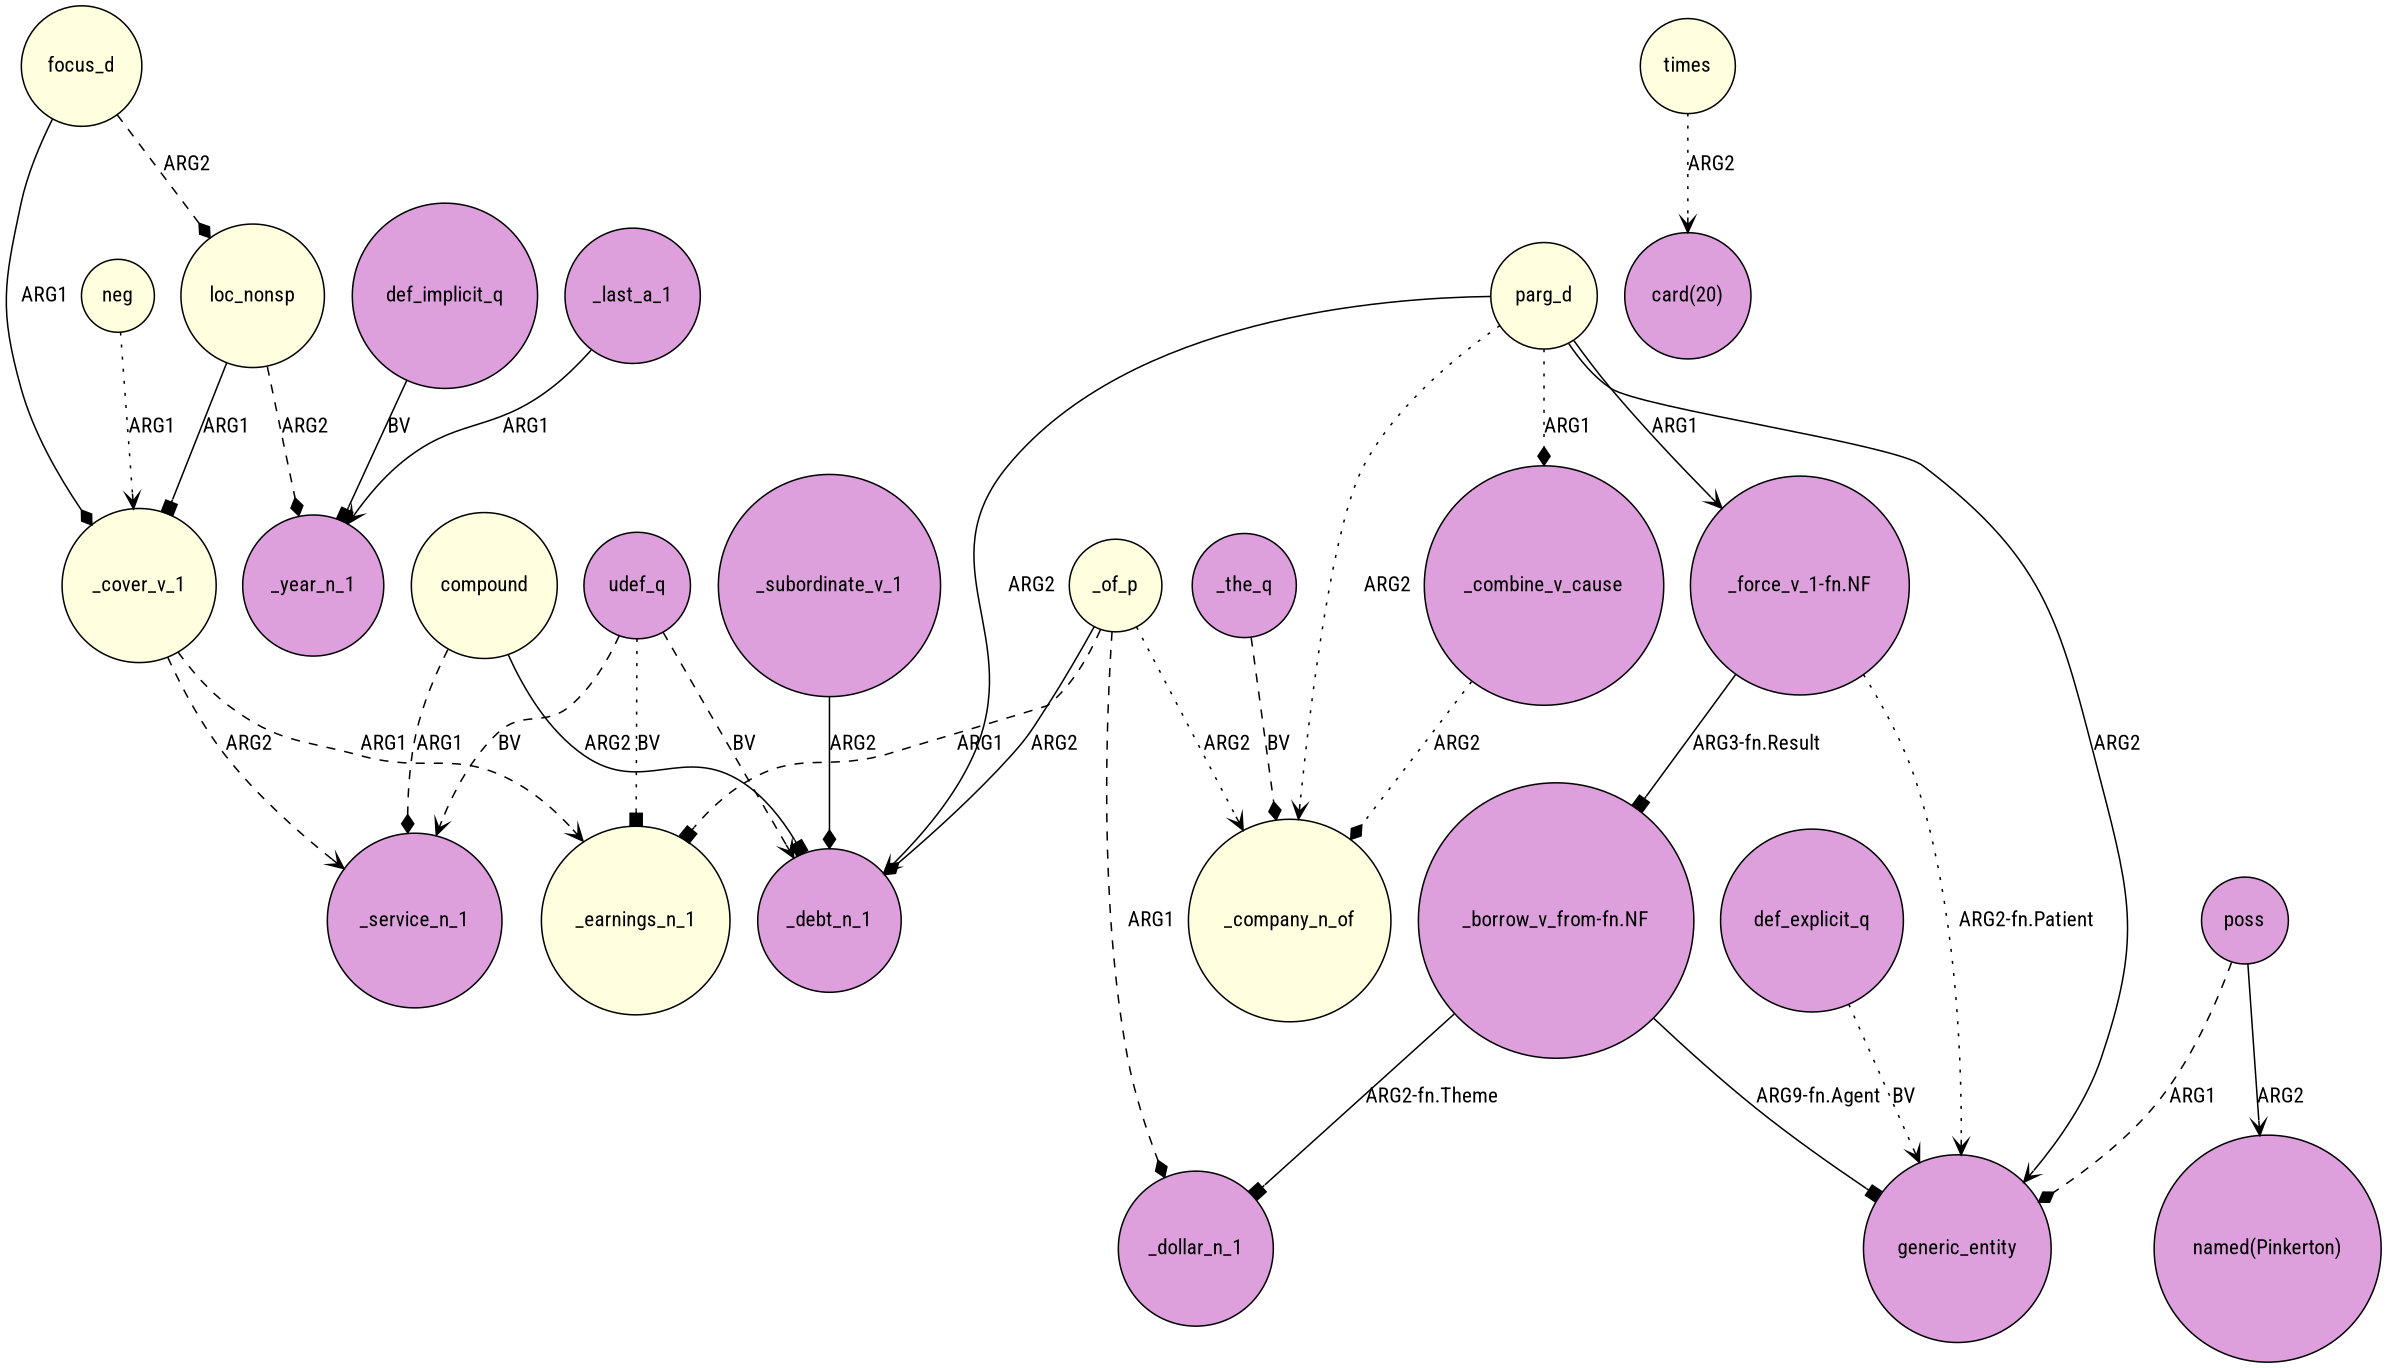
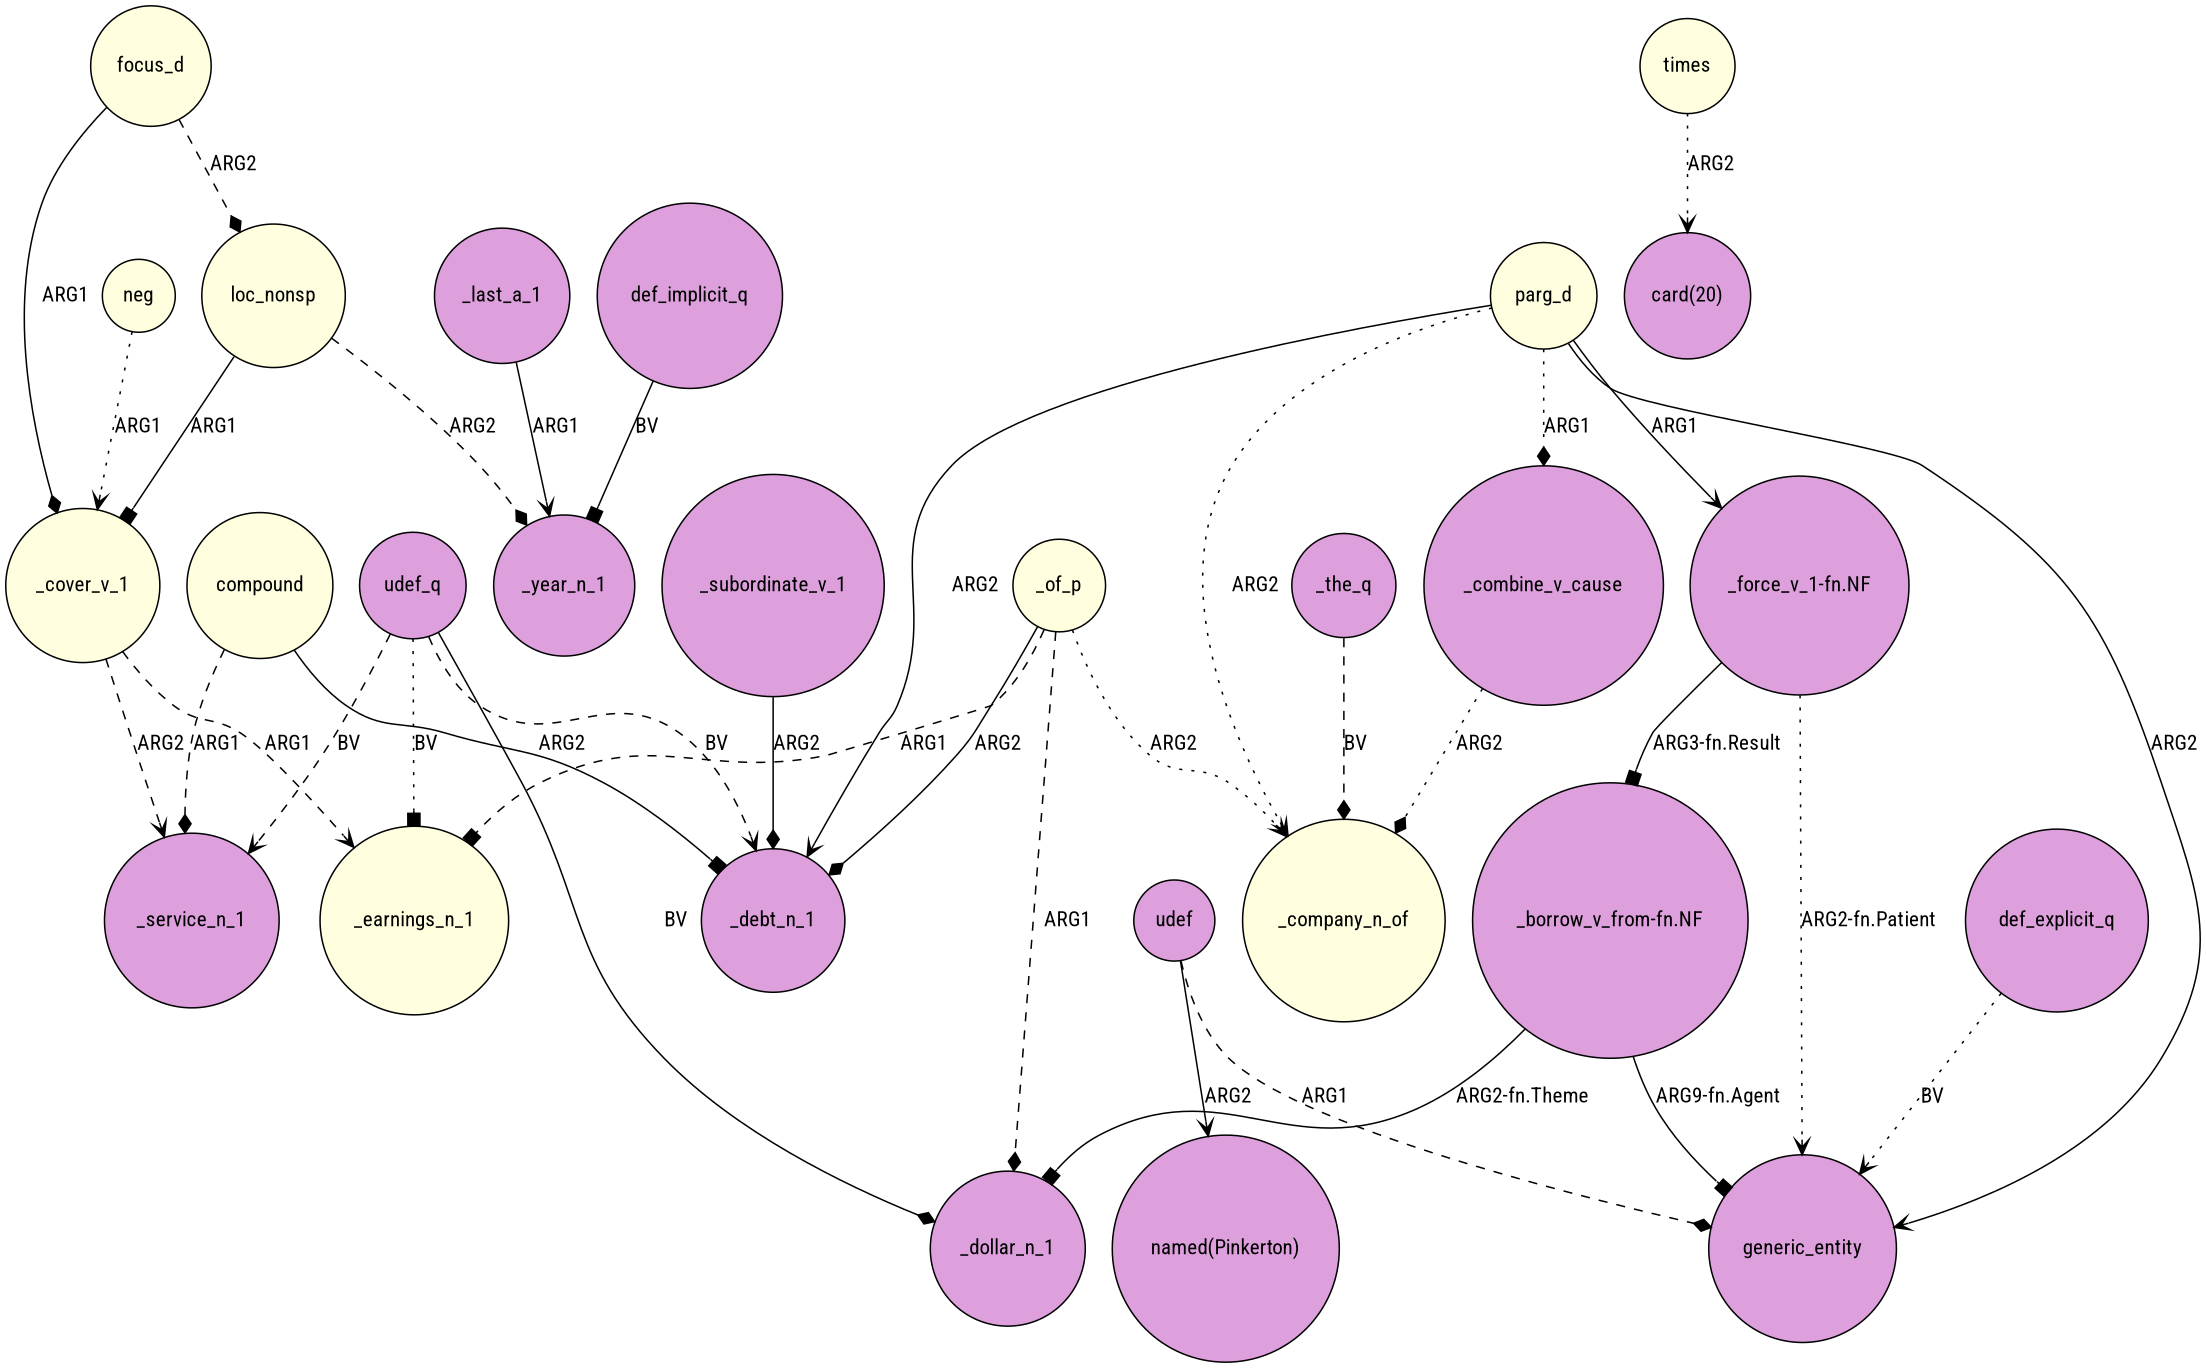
  digraph {
    fontname="Roboto Condensed"
    node [fillcolor=plum fontname="Roboto Condensed" shape=circle style=filled]
    edge [arrowhead=vee fontname="Roboto Condensed" style=solid]
    _subordinate_v_1
    _debt_n_1
    focus_d [fillcolor=lightyellow]
    loc_nonsp [fillcolor=lightyellow]
    _cover_v_1 [fillcolor=lightyellow]
    _year_n_1
    _earnings_n_1 [fillcolor=lightyellow]
    _service_n_1
    _company_n_of [fillcolor=lightyellow]
    _combine_v_cause
-   poss
+   poss [label=udef]
    "named(Pinkerton)"
    generic_entity
    def_implicit_q
    udef_q
    _dollar_n_1
    parg_d [fillcolor=lightyellow]
    "_force_v_1-fn.NF"
    "_borrow_v_from-fn.NF"
    _of_p [fillcolor=lightyellow]
    compound [fillcolor=lightyellow]
    neg [fillcolor=lightyellow]
    def_explicit_q
    _the_q
    times [fillcolor=lightyellow]
    "card(20)"
    _last_a_1
    _subordinate_v_1 -> _debt_n_1 [arrowhead=diamond label=ARG2]
    focus_d -> loc_nonsp [arrowhead=diamond label=ARG2 style=dashed]
    focus_d -> _cover_v_1 [arrowhead=diamond label=ARG1]
    loc_nonsp -> _cover_v_1 [arrowhead=box label=ARG1]
    loc_nonsp -> _year_n_1 [arrowhead=diamond label=ARG2 style=dashed]
    _cover_v_1 -> _earnings_n_1 [label=ARG1 style=dashed]
    _cover_v_1 -> _service_n_1 [label=ARG2 style=dashed]
    _combine_v_cause -> _company_n_of [arrowhead=diamond label=ARG2 style=dotted]
    poss -> "named(Pinkerton)" [label=ARG2]
    poss -> generic_entity [arrowhead=diamond label=ARG1 style=dashed]
    def_implicit_q -> _year_n_1 [arrowhead=box label=BV]
    udef_q -> _debt_n_1 [label=BV style=dashed]
    udef_q -> _earnings_n_1 [arrowhead=box label=BV style=dotted]
    udef_q -> _service_n_1 [label=BV style=dashed]
+   udef_q -> _dollar_n_1 [arrowhead=diamond label=BV]
    parg_d -> _debt_n_1 [label=ARG2]
    parg_d -> _company_n_of [label=ARG2 style=dotted]
    parg_d -> _combine_v_cause [arrowhead=diamond label=ARG1 style=dotted]
    parg_d -> generic_entity [label=ARG2]
    parg_d -> "_force_v_1-fn.NF" [label=ARG1]
    "_force_v_1-fn.NF" -> generic_entity [label="ARG2-fn.Patient" style=dotted]
    "_force_v_1-fn.NF" -> "_borrow_v_from-fn.NF" [arrowhead=box label="ARG3-fn.Result"]
    "_borrow_v_from-fn.NF" -> generic_entity [arrowhead=box label="ARG9-fn.Agent"]
    "_borrow_v_from-fn.NF" -> _dollar_n_1 [arrowhead=box label="ARG2-fn.Theme"]
    _of_p -> _debt_n_1 [arrowhead=diamond label=ARG2]
    _of_p -> _earnings_n_1 [arrowhead=box label=ARG1 style=dashed]
    _of_p -> _company_n_of [label=ARG2 style=dotted]
    _of_p -> _dollar_n_1 [arrowhead=diamond label=ARG1 style=dashed]
    compound -> _debt_n_1 [arrowhead=box label=ARG2]
    compound -> _service_n_1 [arrowhead=diamond label=ARG1 style=dashed]
    neg -> _cover_v_1 [label=ARG1 style=dotted]
    def_explicit_q -> generic_entity [label=BV style=dotted]
    _the_q -> _company_n_of [arrowhead=diamond label=BV style=dashed]
    times -> "card(20)" [label=ARG2 style=dotted]
    _last_a_1 -> _year_n_1 [label=ARG1]
  }
